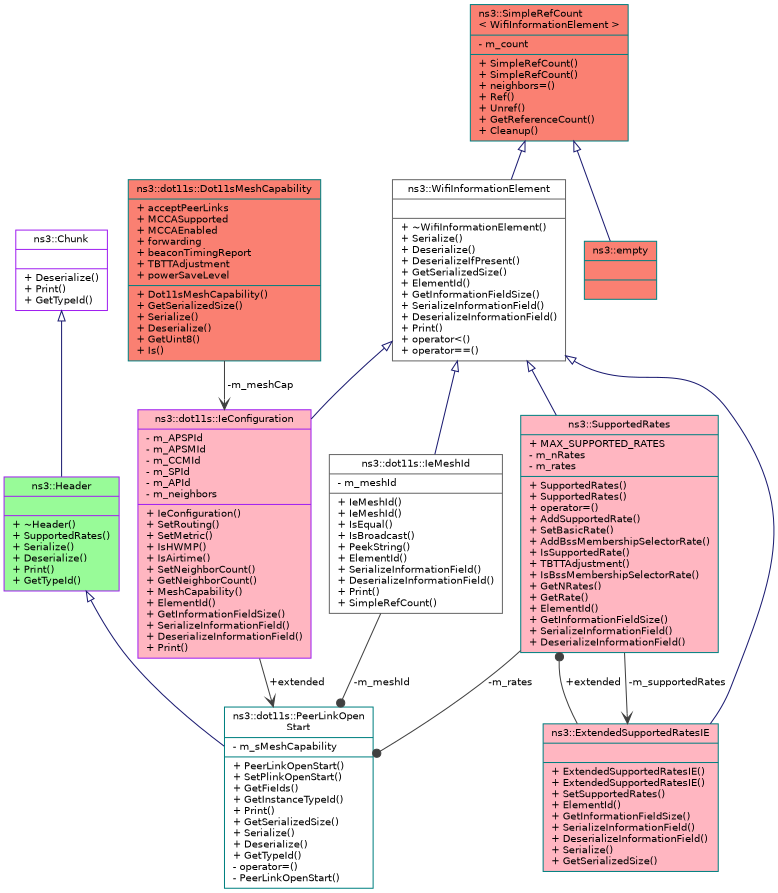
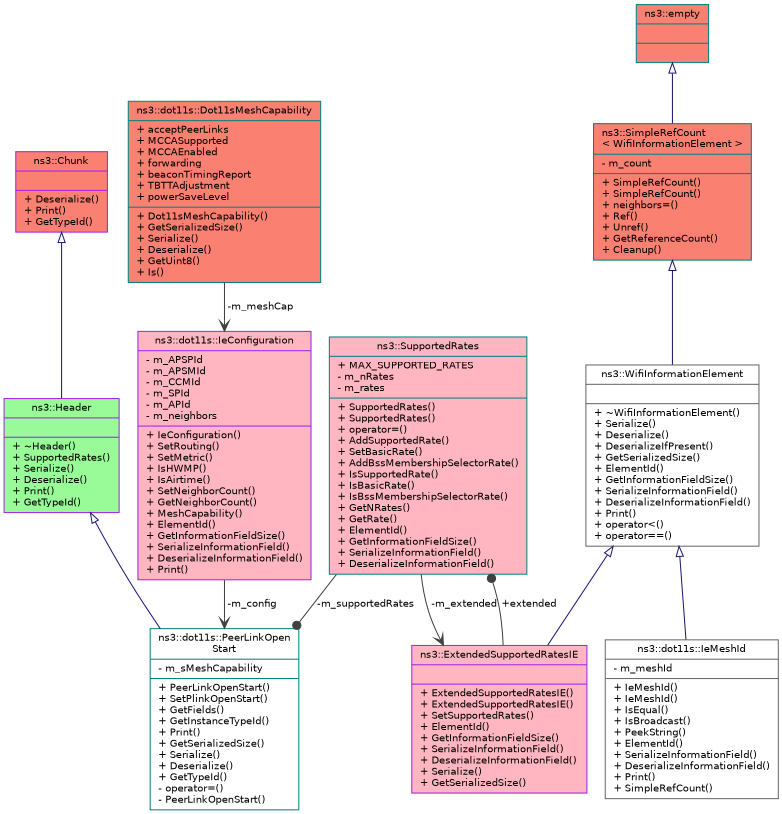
  digraph {
    node [color=teal fillcolor=white fontname=Helvetica fontsize=10 shape=record style=filled]
    edge [arrowtail=onormal color=midnightblue dir=back fontname=Helvetica fontsize=10 labelfontname=Helvetica labelfontsize=10 style=solid]
    n1 [fontcolor=black height=0.2 label="{ns3::dot11s::PeerLinkOpen\lStart\n|- m_sMeshCapability\l|+ PeerLinkOpenStart()\l+ SetPlinkOpenStart()\l+ GetFields()\l+ GetInstanceTypeId()\l+ Print()\l+ GetSerializedSize()\l+ Serialize()\l+ Deserialize()\l+ GetTypeId()\l- operator=()\l- PeerLinkOpenStart()\l}" width=0.4]
    n2 [color=purple fillcolor=palegreen height=0.2 label="{ns3::Header\n||+ ~Header()\l+ SupportedRates()\l+ Serialize()\l+ Deserialize()\l+ Print()\l+ GetTypeId()\l}" width=0.4]
-   n3 [color=purple height=0.2 label="{ns3::Chunk\n||+ Deserialize()\l+ Print()\l+ GetTypeId()\l}" width=0.4]
-   n4 [fillcolor=lightpink height=0.2 label="{ns3::SupportedRates\n|+ MAX_SUPPORTED_RATES\l- m_nRates\l- m_rates\l|+ SupportedRates()\l+ SupportedRates()\l+ operator=()\l+ AddSupportedRate()\l+ SetBasicRate()\l+ AddBssMembershipSelectorRate()\l+ IsSupportedRate()\l+ TBTTAdjustment()\l+ IsBssMembershipSelectorRate()\l+ GetNRates()\l+ GetRate()\l+ ElementId()\l+ GetInformationFieldSize()\l+ SerializeInformationField()\l+ DeserializeInformationField()\l}" width=0.4]
-   n5 [fillcolor=lightpink height=0.2 label="{ns3::ExtendedSupportedRatesIE\n||+ ExtendedSupportedRatesIE()\l+ ExtendedSupportedRatesIE()\l+ SetSupportedRates()\l+ ElementId()\l+ GetInformationFieldSize()\l+ SerializeInformationField()\l+ DeserializeInformationField()\l+ Serialize()\l+ GetSerializedSize()\l}" width=0.4]
+   n3 [color=purple fillcolor=salmon height=0.2 label="{ns3::Chunk\n||+ Deserialize()\l+ Print()\l+ GetTypeId()\l}" width=0.4]
+   n4 [fillcolor=lightpink height=0.2 label="{ns3::SupportedRates\n|+ MAX_SUPPORTED_RATES\l- m_nRates\l- m_rates\l|+ SupportedRates()\l+ SupportedRates()\l+ operator=()\l+ AddSupportedRate()\l+ SetBasicRate()\l+ AddBssMembershipSelectorRate()\l+ IsSupportedRate()\l+ IsBasicRate()\l+ IsBssMembershipSelectorRate()\l+ GetNRates()\l+ GetRate()\l+ ElementId()\l+ GetInformationFieldSize()\l+ SerializeInformationField()\l+ DeserializeInformationField()\l}" width=0.4]
+   n5 [color=purple fillcolor=lightpink height=0.2 label="{ns3::ExtendedSupportedRatesIE\n||+ ExtendedSupportedRatesIE()\l+ ExtendedSupportedRatesIE()\l+ SetSupportedRates()\l+ ElementId()\l+ GetInformationFieldSize()\l+ SerializeInformationField()\l+ DeserializeInformationField()\l+ Serialize()\l+ GetSerializedSize()\l}" width=0.4]
    n6 [color=gray40 height=0.2 label="{ns3::WifiInformationElement\n||+ ~WifiInformationElement()\l+ Serialize()\l+ Deserialize()\l+ DeserializeIfPresent()\l+ GetSerializedSize()\l+ ElementId()\l+ GetInformationFieldSize()\l+ SerializeInformationField()\l+ DeserializeInformationField()\l+ Print()\l+ operator\<()\l+ operator==()\l}" width=0.4]
    n7 [color=purple fillcolor=lightpink height=0.2 label="{ns3::dot11s::IeConfiguration\n|- m_APSPId\l- m_APSMId\l- m_CCMId\l- m_SPId\l- m_APId\l- m_neighbors\l|+ IeConfiguration()\l+ SetRouting()\l+ SetMetric()\l+ IsHWMP()\l+ IsAirtime()\l+ SetNeighborCount()\l+ GetNeighborCount()\l+ MeshCapability()\l+ ElementId()\l+ GetInformationFieldSize()\l+ SerializeInformationField()\l+ DeserializeInformationField()\l+ Print()\l}" width=0.4]
    n8 [color=gray40 height=0.2 label="{ns3::dot11s::IeMeshId\n|- m_meshId\l|+ IeMeshId()\l+ IeMeshId()\l+ IsEqual()\l+ IsBroadcast()\l+ PeekString()\l+ ElementId()\l+ SerializeInformationField()\l+ DeserializeInformationField()\l+ Print()\l+ SimpleRefCount()\l}" width=0.4]
    n9 [fillcolor=salmon height=0.2 label="{ns3::SimpleRefCount\l\< WifiInformationElement \>\n|- m_count\l|+ SimpleRefCount()\l+ SimpleRefCount()\l+ neighbors=()\l+ Ref()\l+ Unref()\l+ GetReferenceCount()\l+ Cleanup()\l}" width=0.4]
    n10 [fillcolor=salmon height=0.2 label="{ns3::empty\n||}" width=0.4]
    n11 [fillcolor=salmon height=0.2 label="{ns3::dot11s::Dot11sMeshCapability\n|+ acceptPeerLinks\l+ MCCASupported\l+ MCCAEnabled\l+ forwarding\l+ beaconTimingReport\l+ TBTTAdjustment\l+ powerSaveLevel\l|+ Dot11sMeshCapability()\l+ GetSerializedSize()\l+ Serialize()\l+ Deserialize()\l+ GetUint8()\l+ Is()\l}" width=0.4]
    n2 -> n1
    n3 -> n2
-   n4 -> n1 [arrowhead=dot color=grey25 label=" -m_rates" arrowtail="" dir=""]
-   n4 -> n5 [arrowhead=vee color=grey25 label=" -m_supportedRates" arrowtail="" dir=""]
+   n4 -> n1 [arrowhead=dot color=grey25 label=" -m_supportedRates" arrowtail="" dir=""]
+   n4 -> n5 [arrowhead=vee color=grey25 label=" -m_extended" arrowtail="" dir=""]
    n5 -> n4 [arrowhead=dot color=grey25 label=" +extended" arrowtail="" dir=""]
-   n6 -> n4
    n6 -> n5
-   n6 -> n7
    n6 -> n8
-   n7 -> n1 [arrowhead=vee color=grey25 label=" +extended" arrowtail="" dir=""]
-   n8 -> n1 [arrowhead=dot color=grey25 label=" -m_meshId" arrowtail="" dir=""]
+   n7 -> n1 [arrowhead=vee color=grey25 label=" -m_config" arrowtail="" dir=""]
    n9 -> n6
-   n9 -> n10
+   n10 -> n9
    n11 -> n7 [arrowhead=vee color=grey25 label=" -m_meshCap" arrowtail="" dir=""]
  }
